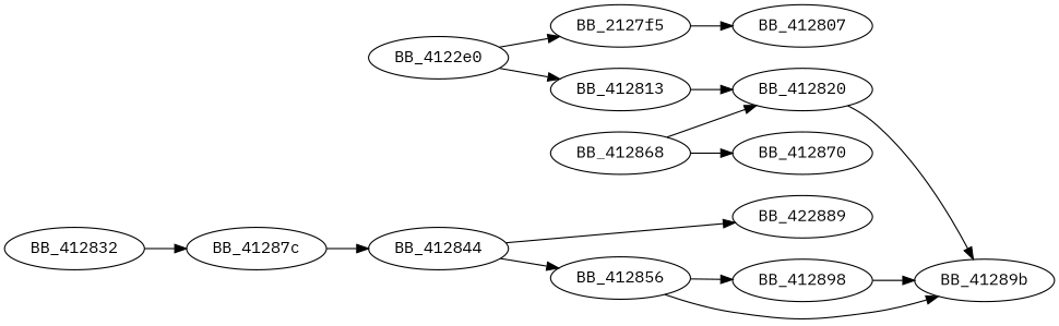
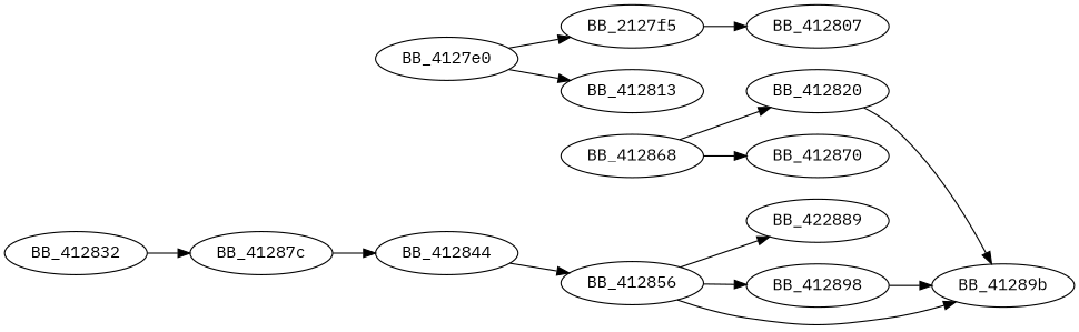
  digraph {
    fontname="IBM Plex Mono"
    rankdir=LR
    node [fontname="IBM Plex Mono"]
    edge [fontname="IBM Plex Mono"]
    n1 [label=BB_2127f5]
-   BB_4127e0 [label=BB_4122e0]
+   BB_4127e0
    BB_412813
    BB_412807
    BB_412820
    BB_41289b
    BB_412832
    BB_41287c
    BB_412844
    BB_412856
    n11 [label=BB_422889]
    BB_412898
    BB_412868
    BB_412870
    n1 -> BB_412807
    BB_4127e0 -> n1
    BB_4127e0 -> BB_412813
-   BB_412813 -> BB_412820
    BB_412820 -> BB_41289b
    BB_412832 -> BB_41287c
    BB_41287c -> BB_412844
    BB_412844 -> BB_412856
-   BB_412844 -> n11
+   BB_412856 -> n11
    BB_412856 -> BB_41289b
    BB_412856 -> BB_412898
    BB_412898 -> BB_41289b
    BB_412868 -> BB_412820
    BB_412868 -> BB_412870
  }
